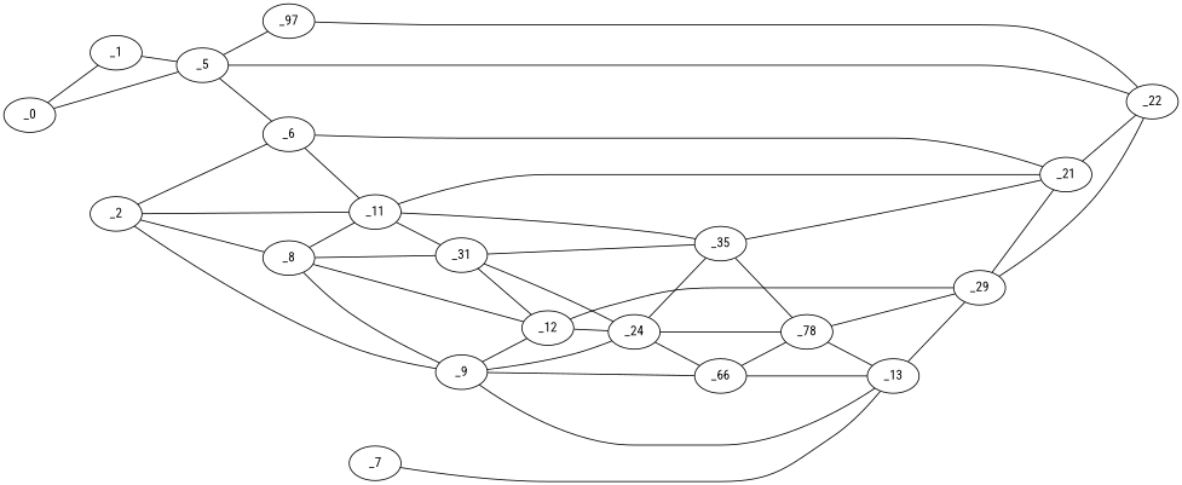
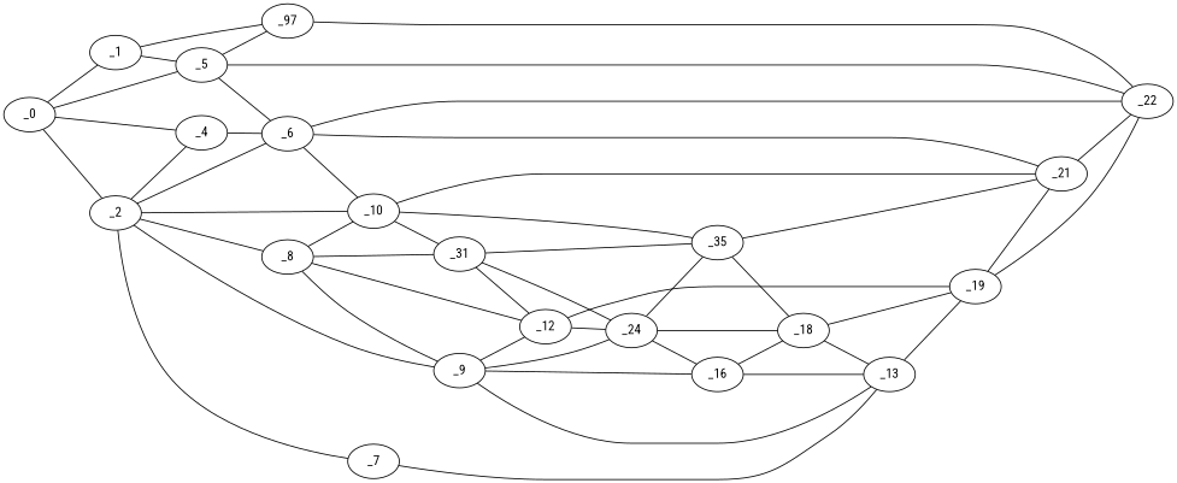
  graph {
    fontname="Roboto Condensed"
    rankdir=LR
    node [fontname="Roboto Condensed" x=36 y=96]
    edge [fontname="Roboto Condensed" valence=2]
    _0 [x=35 y=38]
    _1 [y=5]
    _2 [y=108]
+   _4 [x=40 y=46]
    _5 [x=50 y=49]
    n6 [label=_97 x=90 y=13]
    _6 [x=51 y=54]
    _7 [x=51 y=120]
    _8 [x=58]
    _9 [x=60 y=111]
-   _10 [x=61 y=82 label=_11]
+   _10 [x=61 y=82]
    _22 [x=97 y=45]
    _21 [x=96 y=70]
    _13 [x=65 y=123]
    n15 [label=_31 x=62 y=90]
    _12 [x=62]
    n17 [label=_24 x=79 y=99]
-   _16 [x=82 y=114 label=_66]
+   _16 [x=82 y=114]
    n19 [label=_35 x=81 y=85]
-   _19 [x=95 y=122 label=_29]
-   _18 [x=95 y=115 label=_78]
+   _19 [x=95 y=122]
+   _18 [x=95 y=115]
    _0 -- _1 [valence=1]
+   _0 -- _2
+   _0 -- _4 [valence=1]
    _0 -- _5 [valence=1]
    _1 -- _5 [valence=1]
+   _1 -- n6
+   _2 -- _4
    _2 -- _6 [valence=1]
+   _2 -- _7
    _2 -- _8
    _2 -- _9
    _2 -- _10
+   _4 -- _6 [valence=1]
    _5 -- n6
    _5 -- _6
    _5 -- _22
    n6 -- _22
    _6 -- _10
+   _6 -- _22
    _6 -- _21
    _7 -- _13 [valence=1]
    _8 -- _9 [valence=1]
    _8 -- _10
    _8 -- n15
    _8 -- _12
    _9 -- _13
    _9 -- _12 [valence=1]
    _9 -- n17
    _9 -- _16
    _10 -- _21 [valence=1]
    _10 -- n15
    _10 -- n19 [valence=1]
    _21 -- _22
    _13 -- _16 [valence=1]
    _13 -- _19 [valence=1]
    n15 -- _12
    n15 -- n17
    n15 -- n19 [valence=1]
    _12 -- n17 [valence=1]
    _12 -- _19
    n17 -- _16
    n17 -- n19
    n17 -- _18 [valence=1]
    _16 -- _18
    n19 -- _21 [valence=1]
    n19 -- _18
    _19 -- _22 [valence=1]
    _19 -- _21
    _18 -- _13
    _18 -- _19
  }
